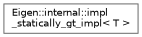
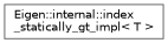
  digraph {
    rankdir=LR
-   n1 [color=grey40 fillcolor=white fontname=Helvetica fontsize=10 height=0.2 label="Eigen::internal::impl\l_statically_gt_impl\< T \>" shape=box style=filled width=0.4]
+   n1 [color=grey40 fillcolor=white fontname=Helvetica fontsize=10 height=0.2 label="Eigen::internal::index\l_statically_gt_impl\< T \>" shape=box style=filled width=0.4]
  }
